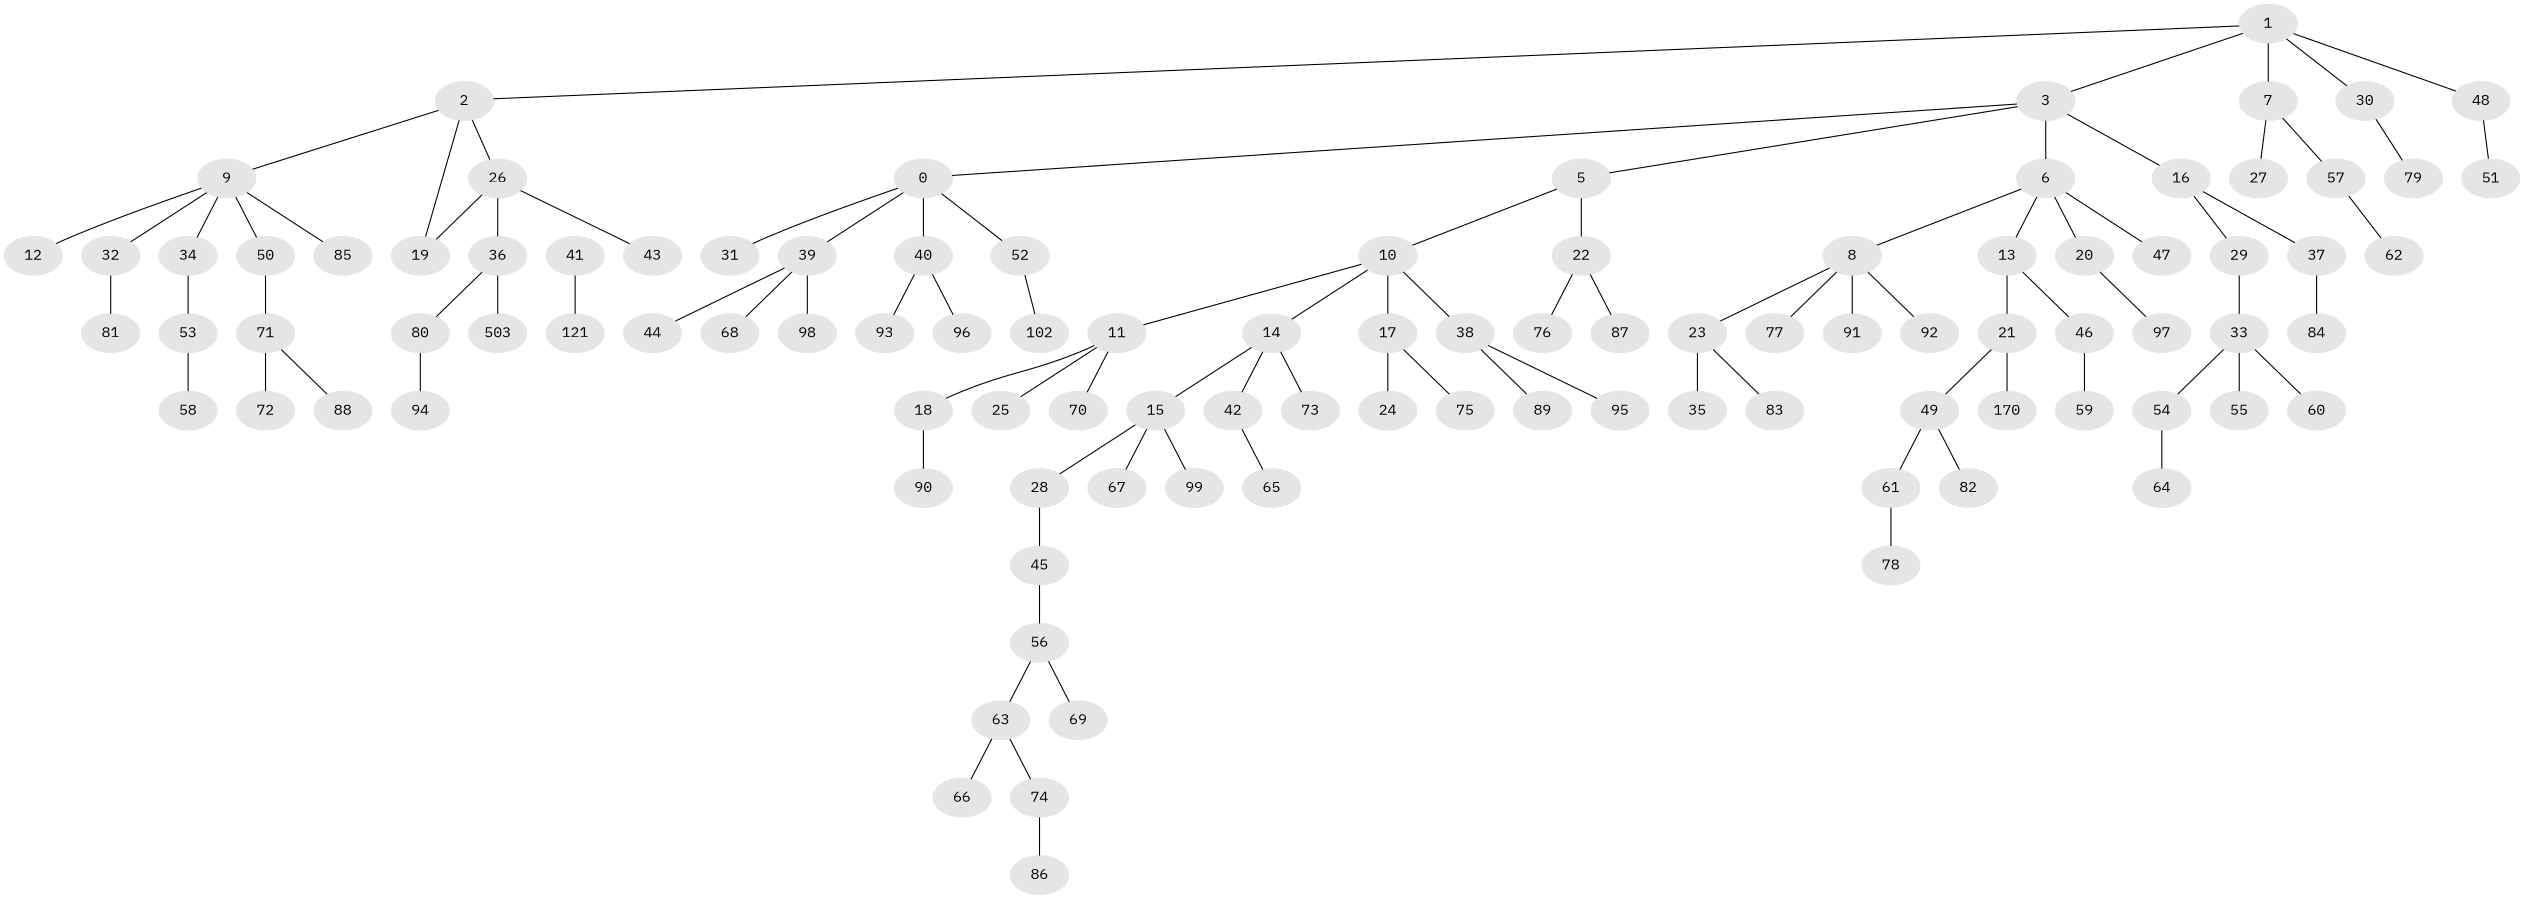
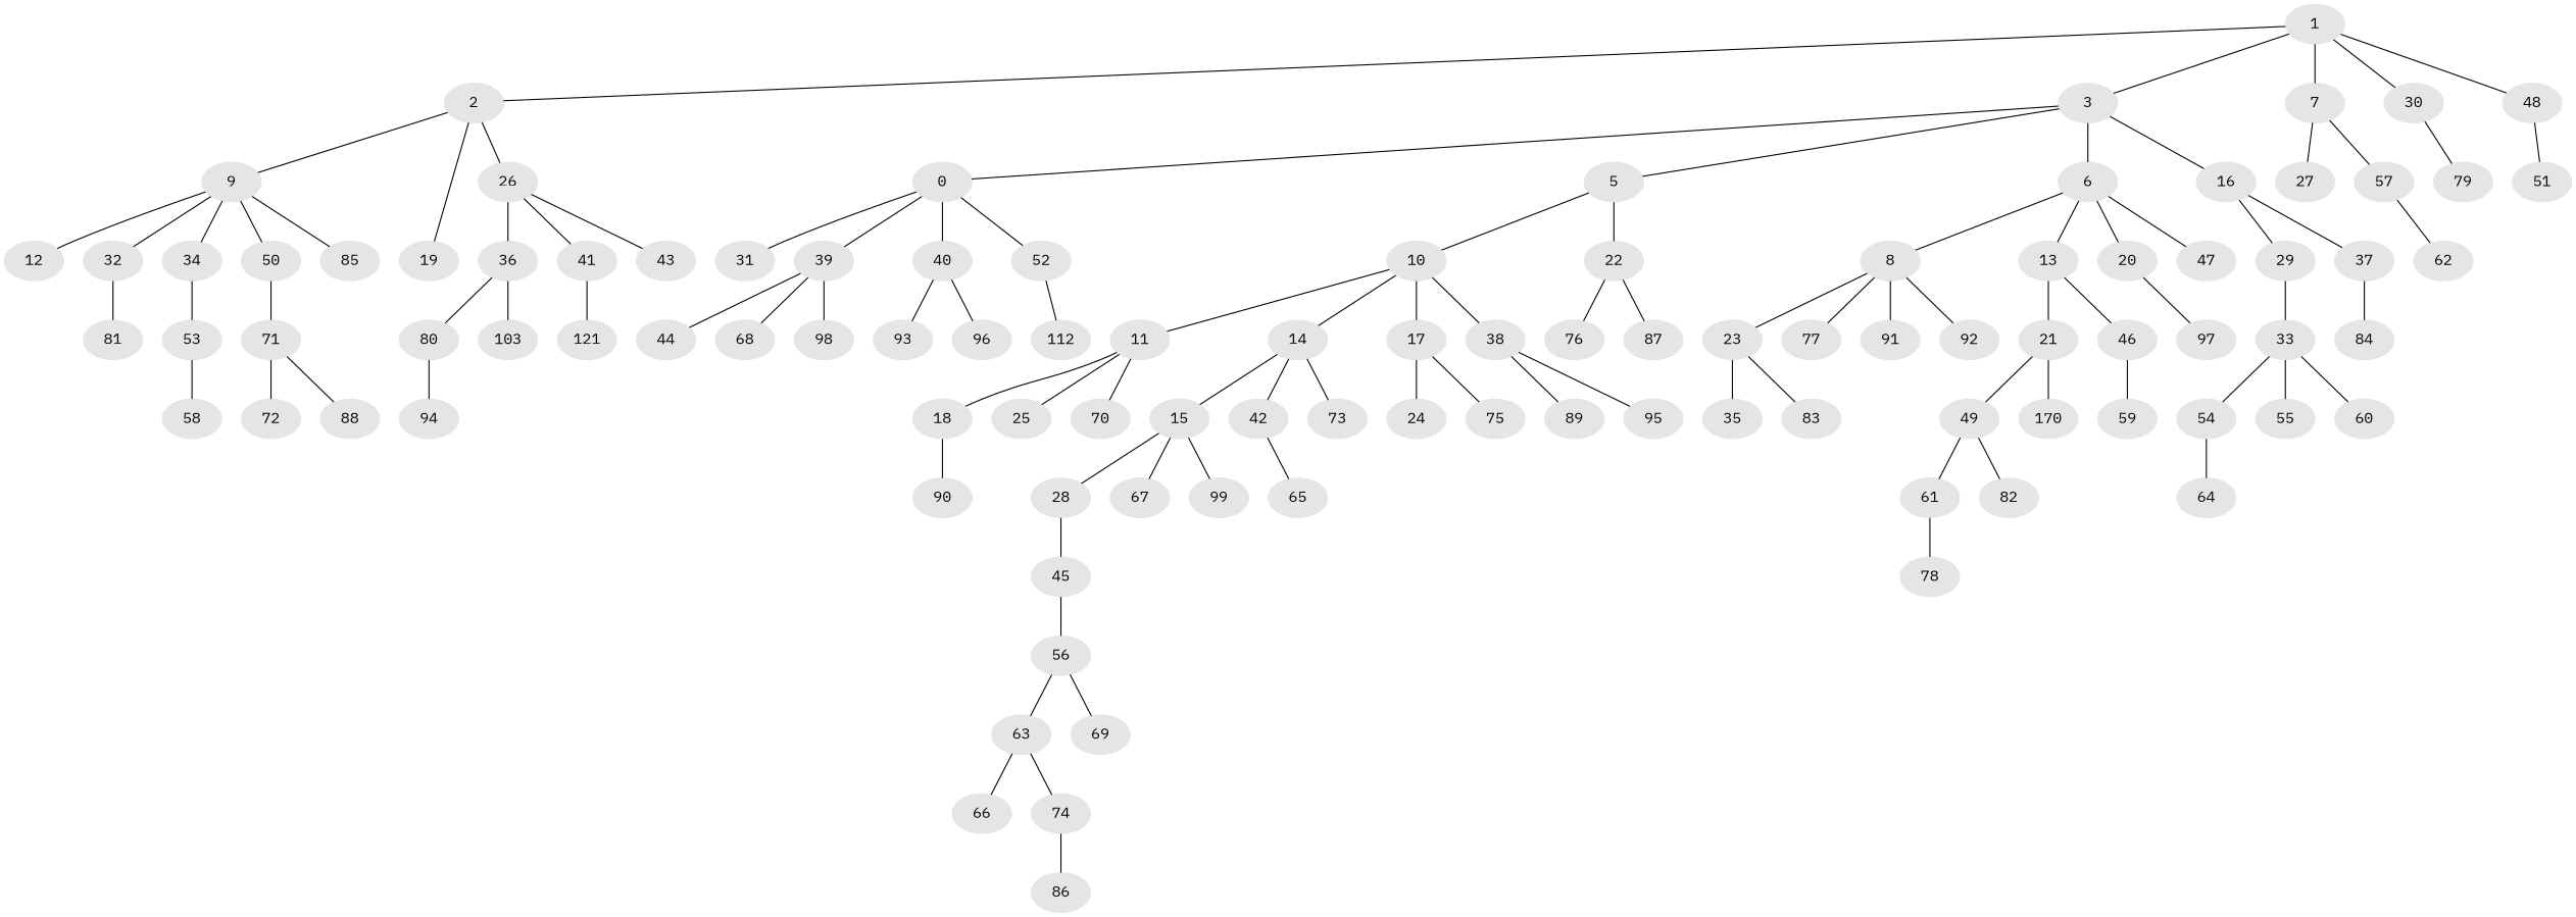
  graph {
    fontname="IBM Plex Mono"
    node [color=gray90 fontname="IBM Plex Mono" style=filled]
    edge [fontname="IBM Plex Mono"]
    1
    2
    3
    7
    30
    48
    9
    19
    26
    n10 [label=0]
    5
    6
    16
    27
    57
    79
    51
    12
    32
    34
    50
    85
    36
    41
    43
    31
    39
    40
    52
    10
    22
    8
    13
    20
    47
    29
    37
    44
    68
    98
    93
    96
-   102
+   102 [label=112]
    11
    14
    17
    38
    76
    87
    23
    77
    91
    92
    21
    46
    97
    62
    35
    83
    81
    53
    71
    18
    25
    70
    15
    42
    73
    24
    75
    89
    95
    90
    49
    n75 [label=170]
    59
    28
    67
    99
    65
    45
    33
    84
    61
    82
    80
-   103 [label=503]
+   103
    n88 [label=121]
    56
    54
    55
    60
    64
    58
    94
    63
    69
    78
    72
    88
    66
    74
    86
    1 -- 2
    1 -- 3
    1 -- 7
    1 -- 30
    1 -- 48
    2 -- 9
    2 -- 19
    2 -- 26
    3 -- n10
    3 -- 5
    3 -- 6
    3 -- 16
    7 -- 27
    7 -- 57
    30 -- 79
    48 -- 51
    9 -- 12
    9 -- 32
    9 -- 34
    9 -- 50
    9 -- 85
    26 -- 36
-   26 -- 19
+   26 -- 41
    26 -- 43
    n10 -- 31
    n10 -- 39
    n10 -- 40
    n10 -- 52
    5 -- 10
    5 -- 22
    6 -- 8
    6 -- 13
    6 -- 20
    6 -- 47
    16 -- 29
    16 -- 37
    57 -- 62
    32 -- 81
    34 -- 53
    50 -- 71
    36 -- 80
    36 -- 103
    41 -- n88
    39 -- 44
    39 -- 68
    39 -- 98
    40 -- 93
    40 -- 96
    52 -- 102
    10 -- 11
    10 -- 14
    10 -- 17
    10 -- 38
    22 -- 76
    22 -- 87
    8 -- 23
    8 -- 77
    8 -- 91
    8 -- 92
    13 -- 21
    13 -- 46
    20 -- 97
    29 -- 33
    37 -- 84
    11 -- 18
    11 -- 25
    11 -- 70
    14 -- 15
    14 -- 42
    14 -- 73
    17 -- 24
    17 -- 75
    38 -- 89
    38 -- 95
    23 -- 35
    23 -- 83
    21 -- 49
    21 -- n75
    46 -- 59
    53 -- 58
    71 -- 72
    71 -- 88
    18 -- 90
    15 -- 28
    15 -- 67
    15 -- 99
    42 -- 65
    49 -- 61
    49 -- 82
    28 -- 45
    45 -- 56
    33 -- 54
    33 -- 55
    33 -- 60
    61 -- 78
    80 -- 94
    56 -- 63
    56 -- 69
    54 -- 64
    63 -- 66
    63 -- 74
    74 -- 86
  }
